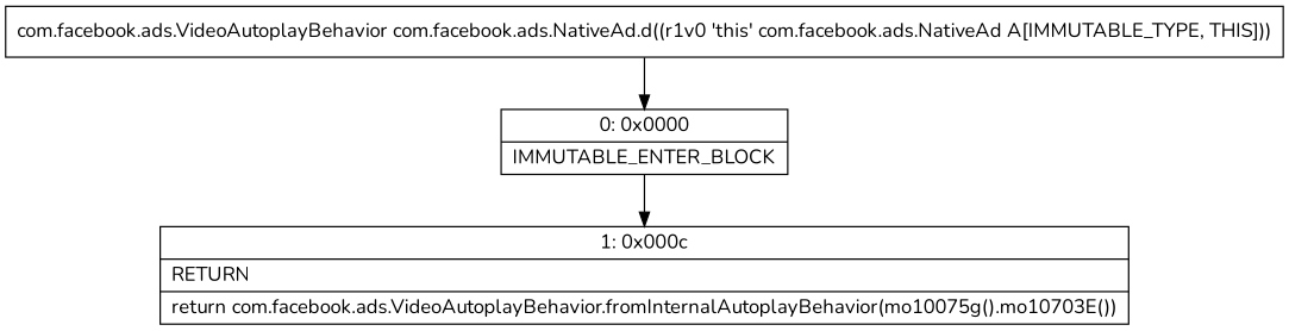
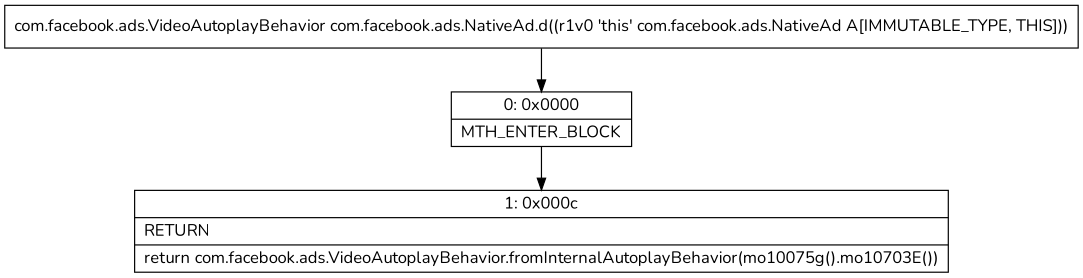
  digraph {
    fontname=Nunito
    node [shape=record fontname=Nunito]
    edge [fontname=Nunito]
-   n1 [label="{0\:\ 0x0000|IMMUTABLE_ENTER_BLOCK\l}"]
+   n1 [label="{0\:\ 0x0000|MTH_ENTER_BLOCK\l}"]
    n2 [label="{1\:\ 0x000c|RETURN\l|return com.facebook.ads.VideoAutoplayBehavior.fromInternalAutoplayBehavior(mo10075g().mo10703E())\l}"]
    n3 [label="{com.facebook.ads.VideoAutoplayBehavior com.facebook.ads.NativeAd.d((r1v0 'this' com.facebook.ads.NativeAd A[IMMUTABLE_TYPE, THIS])) }"]
    n1 -> n2
    n3 -> n1
  }
